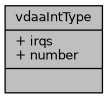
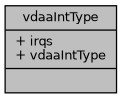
  digraph {
-   n1 [color=black fillcolor=grey75 fontcolor=black fontname=Helvetica fontsize=10 height=0.2 label="{vdaaIntType\n|+ irqs\l+ number\l|}" shape=record style=filled width=0.4]
+   n1 [color=black fillcolor=grey75 fontcolor=black fontname=Helvetica fontsize=10 height=0.2 label="{vdaaIntType\n|+ irqs\l+ vdaaIntType\l|}" shape=record style=filled width=0.4]
  }
